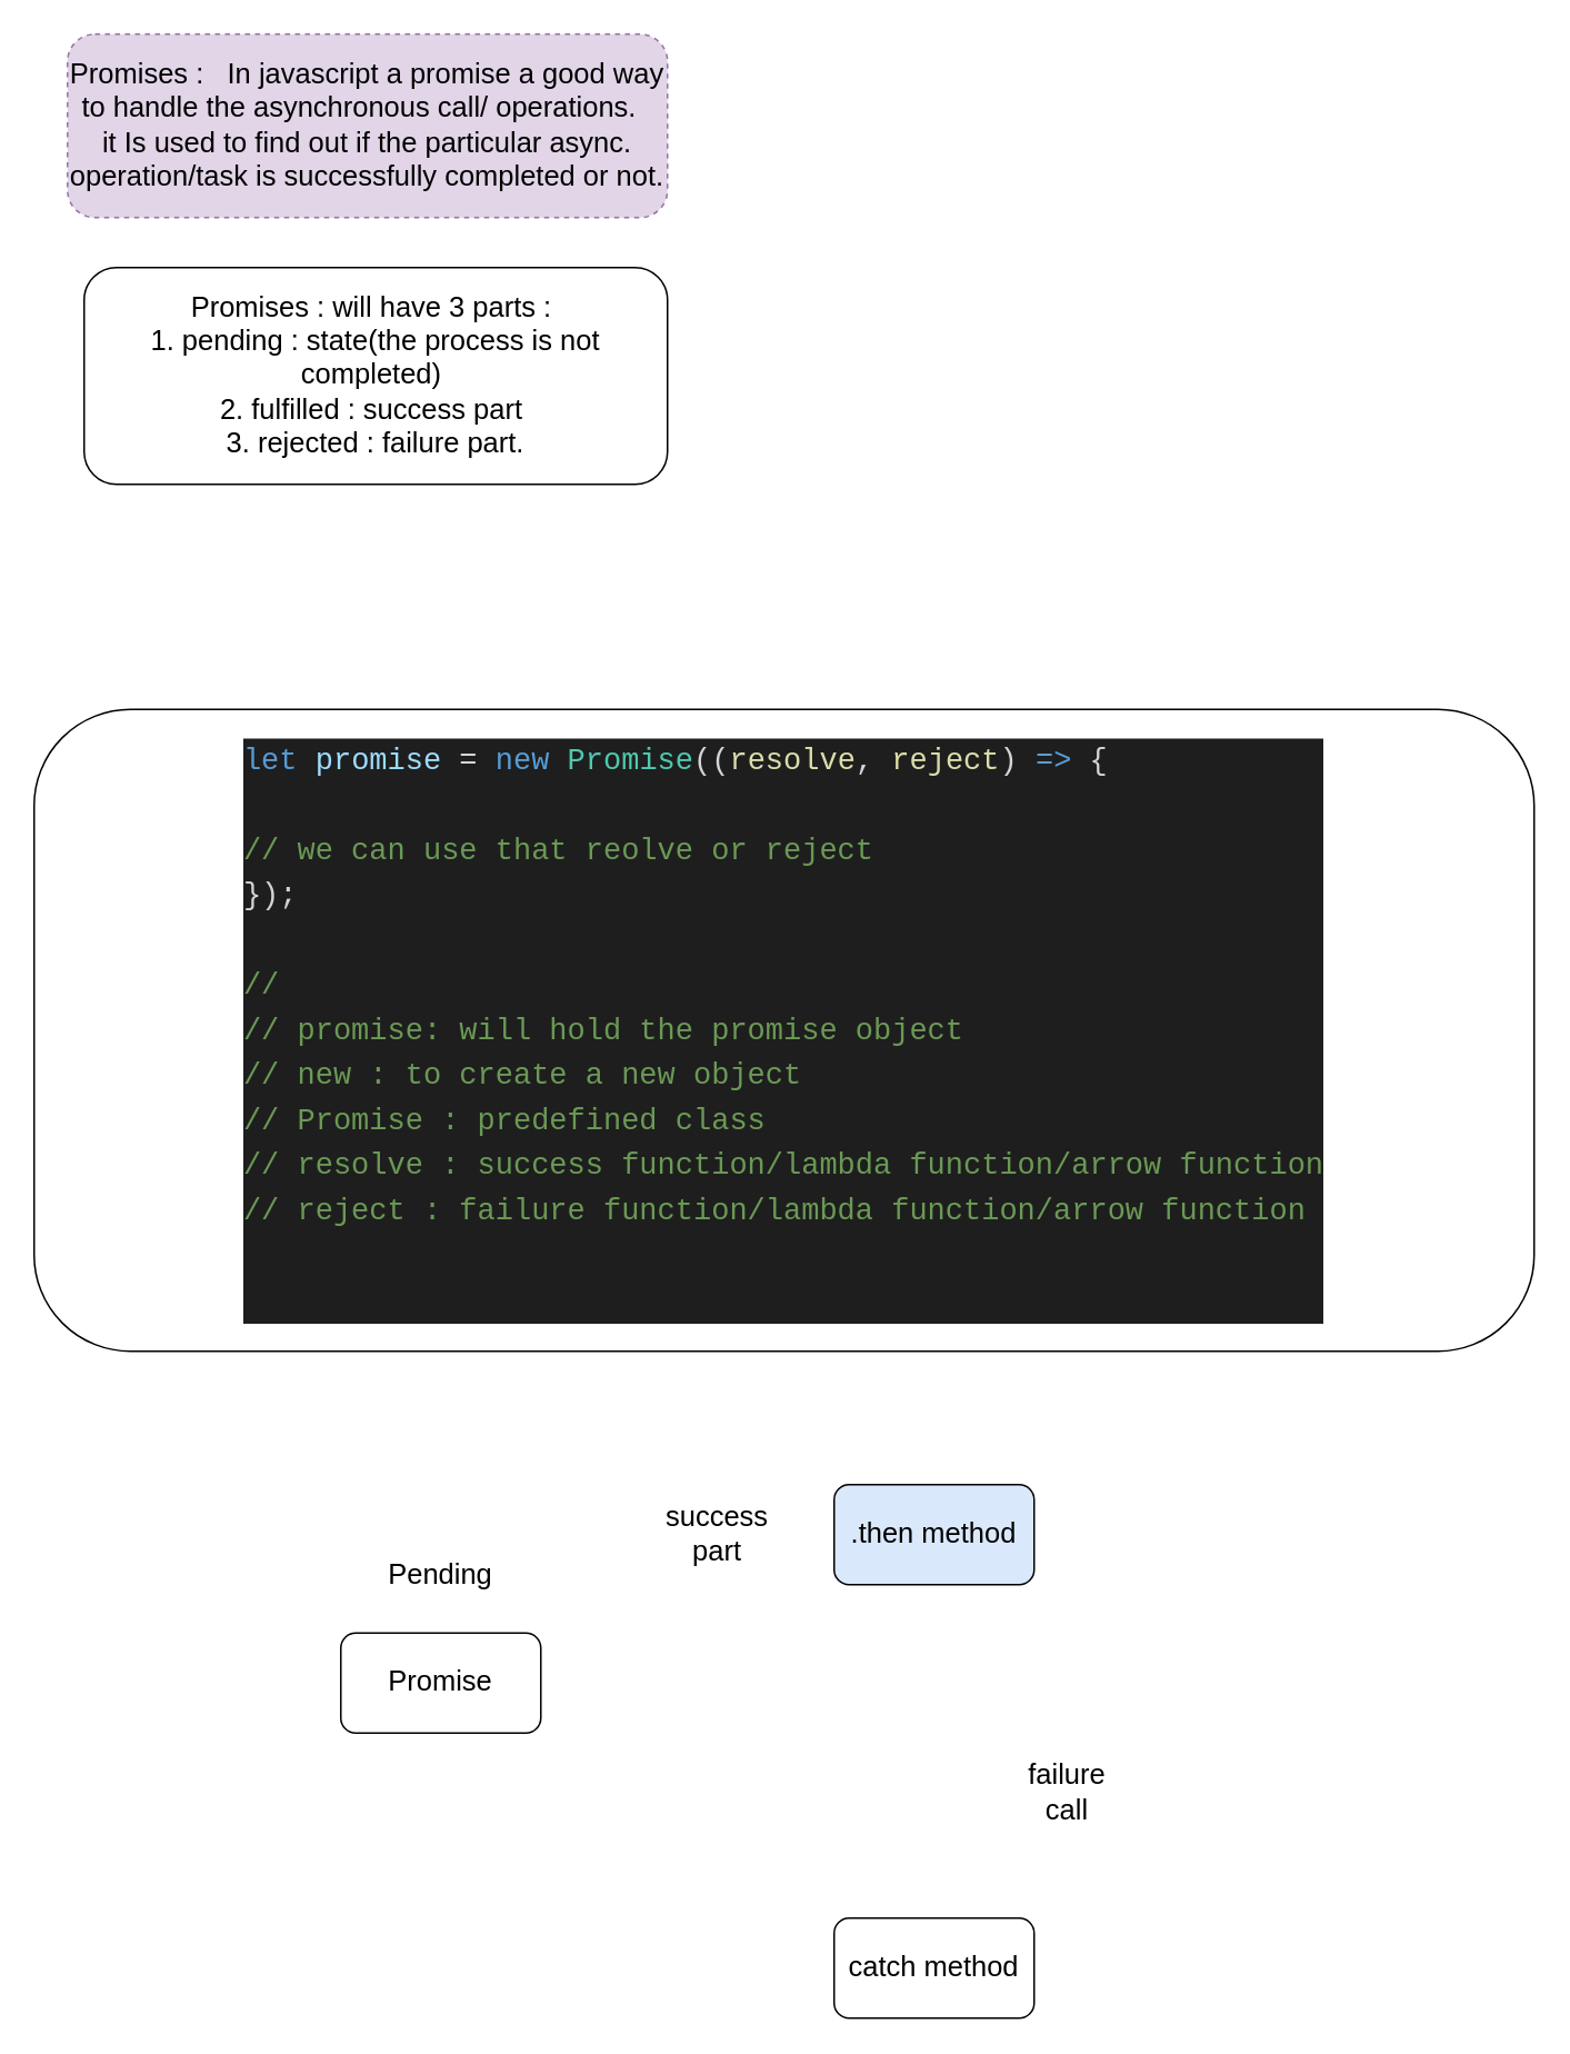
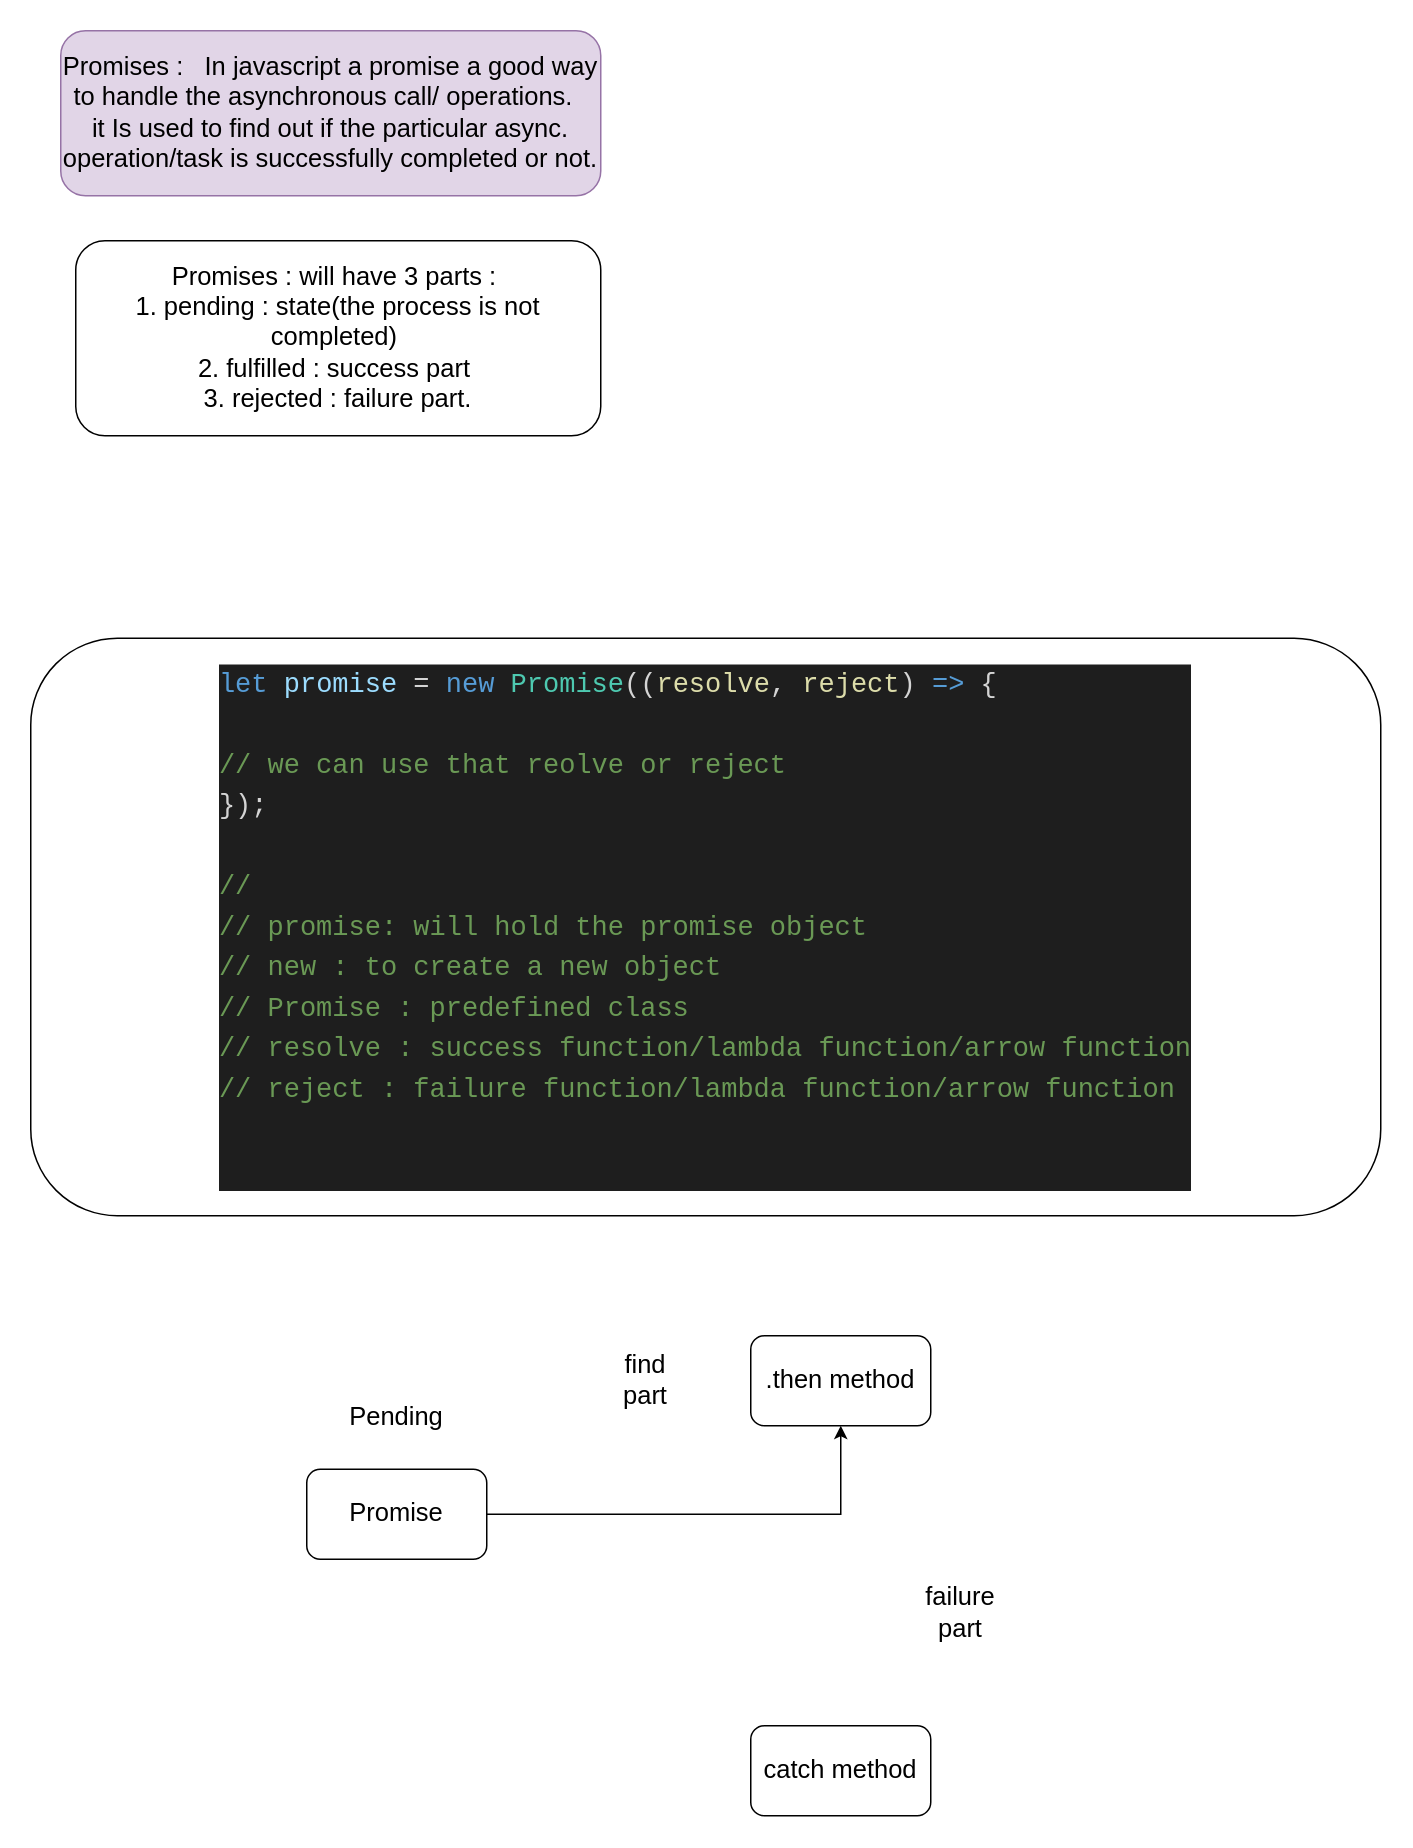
  <mxCell id="0" />
  <mxCell id="1" parent="0" />
- <mxCell id="2" value="Promises : &amp;nbsp; In javascript a promise a good way to handle the asynchronous call/ operations. &amp;nbsp;&lt;br style=&quot;font-size: 17px;&quot;&gt;it Is used to find out if the particular async. operation/task is successfully completed or not." style="rounded=1;whiteSpace=wrap;html=1;fontSize=17;fillColor=#e1d5e7;strokeColor=#9673a6;dashed=1;" parent="1" vertex="1"><mxGeometry x="40" y="20" width="360" height="110" as="geometry" /></mxCell>
+ <mxCell id="2" value="Promises : &amp;nbsp; In javascript a promise a good way to handle the asynchronous call/ operations. &amp;nbsp;&lt;br style=&quot;font-size: 17px;&quot;&gt;it Is used to find out if the particular async. operation/task is successfully completed or not." style="rounded=1;whiteSpace=wrap;html=1;fontSize=17;fillColor=#e1d5e7;strokeColor=#9673a6;" parent="1" vertex="1"><mxGeometry x="40" y="20" width="360" height="110" as="geometry" /></mxCell>
  <mxCell id="3" value="Promises : will have 3 parts :&amp;nbsp;&lt;br&gt;1. pending : state(the process is not completed)&amp;nbsp;&lt;br&gt;2. fulfilled : success part&amp;nbsp;&lt;br&gt;3. rejected : failure part." style="rounded=1;whiteSpace=wrap;html=1;fontSize=17;" parent="1" vertex="1"><mxGeometry x="50" y="160" width="350" height="130" as="geometry" /></mxCell>
  <mxCell id="4" value="&lt;div style=&quot;font-style: normal; font-variant-caps: normal; font-weight: normal; letter-spacing: normal; text-align: start; text-indent: 0px; text-transform: none; word-spacing: 0px; -webkit-text-stroke-width: 0px; text-decoration: none; color: rgb(212, 212, 212); background-color: rgb(30, 30, 30); font-family: Menlo, Monaco, &amp;quot;Courier New&amp;quot;, monospace; font-size: 18px; line-height: 27px;&quot;&gt;&lt;div&gt;&lt;span style=&quot;color: rgb(86, 156, 214);&quot;&gt;let&lt;/span&gt;&lt;span style=&quot;color: rgb(212, 212, 212);&quot;&gt; &lt;/span&gt;&lt;span style=&quot;color: rgb(156, 220, 254);&quot;&gt;promise&lt;/span&gt;&lt;span style=&quot;color: rgb(212, 212, 212);&quot;&gt; = &lt;/span&gt;&lt;span style=&quot;color: rgb(86, 156, 214);&quot;&gt;new&lt;/span&gt;&lt;span style=&quot;color: rgb(212, 212, 212);&quot;&gt; &lt;/span&gt;&lt;span style=&quot;color: rgb(78, 201, 176);&quot;&gt;Promise&lt;/span&gt;&lt;span style=&quot;color: rgb(212, 212, 212);&quot;&gt;((&lt;/span&gt;&lt;span style=&quot;color: rgb(220, 220, 170);&quot;&gt;resolve&lt;/span&gt;&lt;span style=&quot;color: rgb(212, 212, 212);&quot;&gt;, &lt;/span&gt;&lt;span style=&quot;color: rgb(220, 220, 170);&quot;&gt;reject&lt;/span&gt;&lt;span style=&quot;color: rgb(212, 212, 212);&quot;&gt;) &lt;/span&gt;&lt;span style=&quot;color: rgb(86, 156, 214);&quot;&gt;=&amp;gt;&lt;/span&gt;&lt;span style=&quot;color: rgb(212, 212, 212);&quot;&gt; {&lt;/span&gt;&lt;/div&gt;&lt;br&gt;&lt;div&gt;&lt;span style=&quot;color: rgb(212, 212, 212);&quot;&gt;    &lt;/span&gt;&lt;span style=&quot;color: rgb(106, 153, 85);&quot;&gt;// we can use that reolve or reject&lt;/span&gt;&lt;/div&gt;&lt;div&gt;&lt;span style=&quot;color: rgb(212, 212, 212);&quot;&gt;});&lt;/span&gt;&lt;/div&gt;&lt;br&gt;&lt;div&gt;&lt;span style=&quot;color: rgb(106, 153, 85);&quot;&gt;//  &lt;/span&gt;&lt;/div&gt;&lt;div&gt;&lt;span style=&quot;color: rgb(106, 153, 85);&quot;&gt;// promise: will hold the promise object&lt;/span&gt;&lt;/div&gt;&lt;div&gt;&lt;span style=&quot;color: rgb(106, 153, 85);&quot;&gt;// new : to create a new object&lt;/span&gt;&lt;/div&gt;&lt;div&gt;&lt;span style=&quot;color: rgb(106, 153, 85);&quot;&gt;// Promise : predefined class&lt;/span&gt;&lt;/div&gt;&lt;div&gt;&lt;span style=&quot;color: rgb(106, 153, 85);&quot;&gt;// resolve : success function/lambda function/arrow function&lt;/span&gt;&lt;/div&gt;&lt;div&gt;&lt;span style=&quot;color: rgb(106, 153, 85);&quot;&gt;// reject : failure function/lambda function/arrow function&lt;/span&gt;&lt;/div&gt;&lt;br&gt;&lt;br&gt;&lt;/div&gt;" style="rounded=1;whiteSpace=wrap;html=1;fontSize=17;" parent="1" vertex="1"><mxGeometry x="20" y="425" width="900" height="385" as="geometry" /></mxCell>
+ <mxCell id="5" value="" style="edgeStyle=orthogonalEdgeStyle;rounded=0;orthogonalLoop=1;jettySize=auto;html=1;fontSize=17;" parent="1" source="6" target="8" edge="1"><mxGeometry relative="1" as="geometry" /></mxCell>
  <mxCell id="6" value="Promise" style="rounded=1;whiteSpace=wrap;html=1;fontSize=17;" parent="1" vertex="1"><mxGeometry x="204" y="979" width="120" height="60" as="geometry" /></mxCell>
  <mxCell id="7" value="Pending" style="text;html=1;strokeColor=none;fillColor=none;align=center;verticalAlign=middle;whiteSpace=wrap;rounded=0;fontSize=17;" parent="1" vertex="1"><mxGeometry x="234" y="930" width="60" height="30" as="geometry" /></mxCell>
- <mxCell id="8" value=".then method" style="whiteSpace=wrap;html=1;fontSize=17;rounded=1;fillColor=#dae8fc;" parent="1" vertex="1"><mxGeometry x="500" y="890" width="120" height="60" as="geometry" /></mxCell>
+ <mxCell id="8" value=".then method" style="whiteSpace=wrap;html=1;fontSize=17;rounded=1;" parent="1" vertex="1"><mxGeometry x="500" y="890" width="120" height="60" as="geometry" /></mxCell>
  <mxCell id="9" value="catch method" style="whiteSpace=wrap;html=1;fontSize=17;rounded=1;" parent="1" vertex="1"><mxGeometry x="500" y="1150" width="120" height="60" as="geometry" /></mxCell>
- <mxCell id="10" value="success part" style="text;html=1;strokeColor=none;fillColor=none;align=center;verticalAlign=middle;whiteSpace=wrap;rounded=0;fontSize=17;" parent="1" vertex="1"><mxGeometry x="400" y="905" width="60" height="30" as="geometry" /></mxCell>
- <mxCell id="11" value="failure call" style="text;html=1;strokeColor=none;fillColor=none;align=center;verticalAlign=middle;whiteSpace=wrap;rounded=0;fontSize=17;" parent="1" vertex="1"><mxGeometry x="610" y="1060" width="60" height="30" as="geometry" /></mxCell>
+ <mxCell id="10" value="find part" style="text;html=1;strokeColor=none;fillColor=none;align=center;verticalAlign=middle;whiteSpace=wrap;rounded=0;fontSize=17;" parent="1" vertex="1"><mxGeometry x="400" y="905" width="60" height="30" as="geometry" /></mxCell>
+ <mxCell id="11" value="failure part" style="text;html=1;strokeColor=none;fillColor=none;align=center;verticalAlign=middle;whiteSpace=wrap;rounded=0;fontSize=17;" parent="1" vertex="1"><mxGeometry x="610" y="1060" width="60" height="30" as="geometry" /></mxCell>
